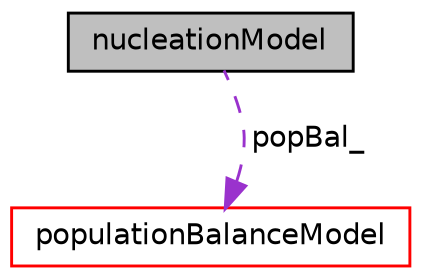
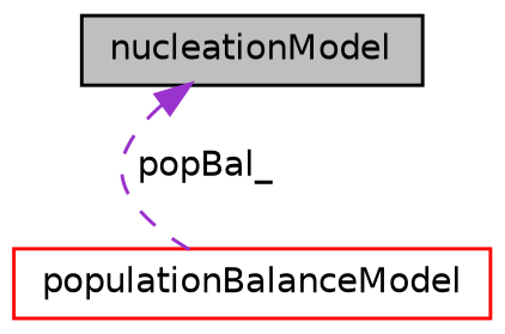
  digraph {
    node [fontname=Helvetica fontsize=10 shape=record]
    n1 [color=black fillcolor=grey75 fontcolor=black height=0.2 label=nucleationModel style=filled width=0.4]
    n2 [color=red height=0.2 label=populationBalanceModel width=0.4]
-   n2 -> n1 [color=darkorchid3 dir=back fontname=Helvetica fontsize=10 label=" popBal_" labelfontname=Helvetica labelfontsize=10 style=dashed]
+   n1 -> n2 [color=darkorchid3 dir=back fontname=Helvetica fontsize=10 label=" popBal_" labelfontname=Helvetica labelfontsize=10 style=dashed]
  }
